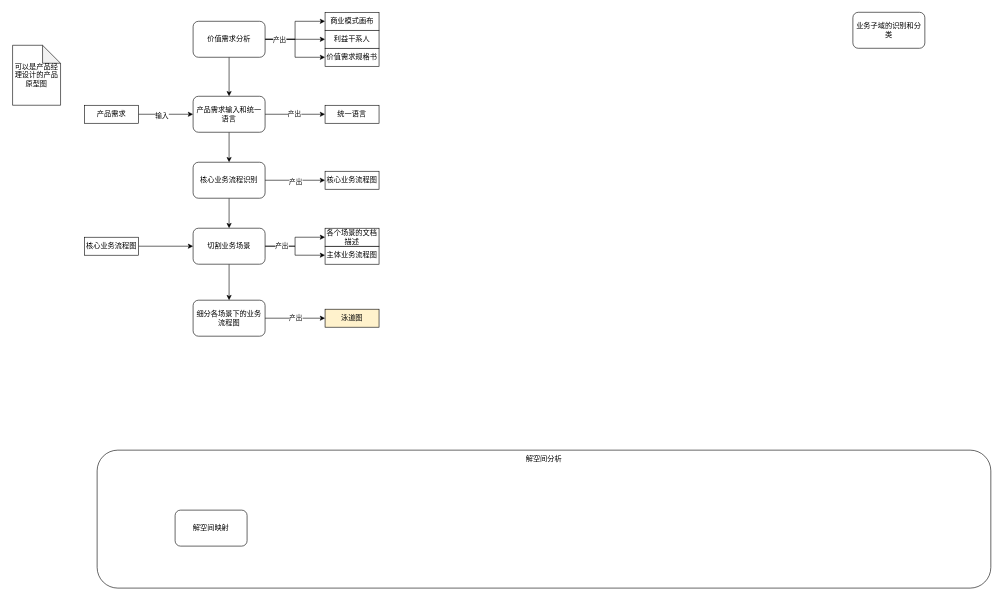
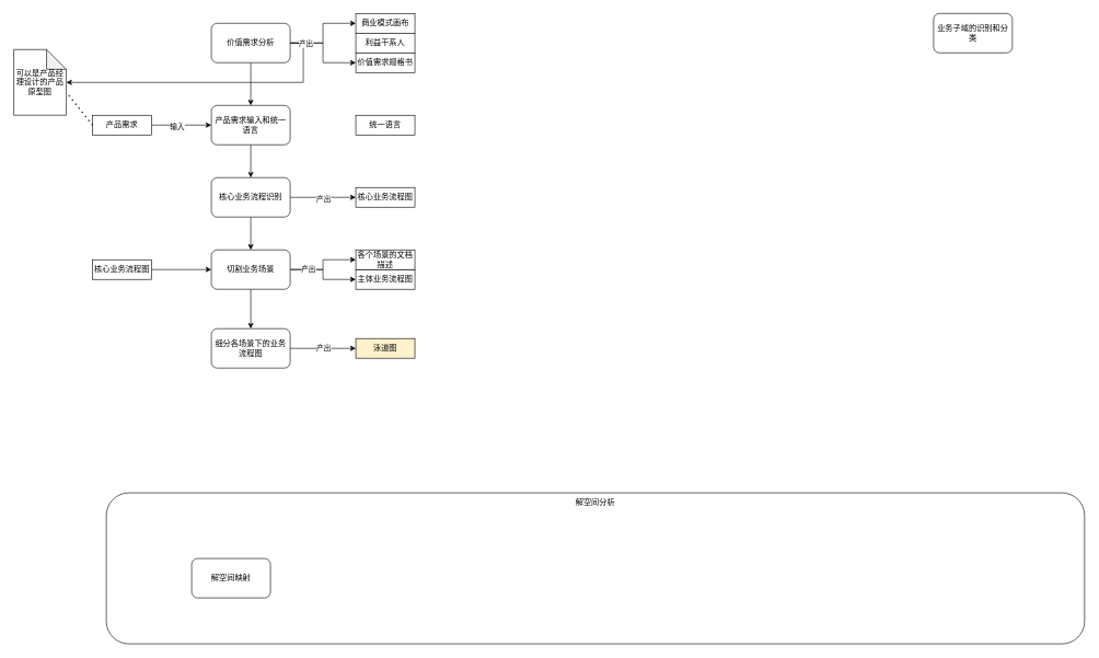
  <mxCell id="0" />
  <mxCell id="1" parent="0" />
  <mxCell id="2" value="解空间分析" style="rounded=1;whiteSpace=wrap;html=1;fillColor=none;verticalAlign=top;" vertex="1" parent="1"><mxGeometry x="161" y="750" width="1490" height="230" as="geometry" /></mxCell>
  <mxCell id="3" value="解空间映射" style="rounded=1;whiteSpace=wrap;html=1;" vertex="1" parent="1"><mxGeometry x="291" y="850" width="120" height="60" as="geometry" /></mxCell>
  <mxCell id="4" style="edgeStyle=orthogonalEdgeStyle;rounded=0;orthogonalLoop=1;jettySize=auto;html=1;exitX=1;exitY=0.5;exitDx=0;exitDy=0;entryX=0;entryY=0.5;entryDx=0;entryDy=0;" edge="1" parent="1" source="9" target="22"><mxGeometry relative="1" as="geometry" /></mxCell>
- <mxCell id="5" style="edgeStyle=orthogonalEdgeStyle;rounded=0;orthogonalLoop=1;jettySize=auto;html=1;exitX=1;exitY=0.5;exitDx=0;exitDy=0;entryX=0;entryY=0.5;entryDx=0;entryDy=0;" edge="1" parent="1" source="9" target="23"><mxGeometry relative="1" as="geometry" /></mxCell>
+ <mxCell id="5" style="edgeStyle=orthogonalEdgeStyle;rounded=0;orthogonalLoop=1;jettySize=auto;html=1;exitX=1;exitY=0.5;exitDx=0;exitDy=0;" edge="1" parent="1" source="9" target="28"><mxGeometry relative="1" as="geometry" /></mxCell>
  <mxCell id="6" style="edgeStyle=orthogonalEdgeStyle;rounded=0;orthogonalLoop=1;jettySize=auto;html=1;exitX=1;exitY=0.5;exitDx=0;exitDy=0;entryX=0;entryY=0.5;entryDx=0;entryDy=0;" edge="1" parent="1" source="9" target="24"><mxGeometry relative="1" as="geometry" /></mxCell>
  <mxCell id="7" value="产出" style="edgeLabel;html=1;align=center;verticalAlign=middle;resizable=0;points=[];" vertex="1" connectable="0" parent="6"><mxGeometry x="-0.646" relative="1" as="geometry"><mxPoint as="offset" /></mxGeometry></mxCell>
  <mxCell id="8" value="" style="edgeStyle=orthogonalEdgeStyle;rounded=0;orthogonalLoop=1;jettySize=auto;html=1;" edge="1" parent="1" source="9" target="13"><mxGeometry relative="1" as="geometry" /></mxCell>
  <mxCell id="9" value="价值需求分析" style="rounded=1;whiteSpace=wrap;html=1;" vertex="1" parent="1"><mxGeometry x="321" y="35" width="120" height="60" as="geometry" /></mxCell>
- <mxCell id="10" value="" style="edgeStyle=orthogonalEdgeStyle;rounded=0;orthogonalLoop=1;jettySize=auto;html=1;" edge="1" parent="1" source="13" target="30"><mxGeometry relative="1" as="geometry" /></mxCell>
- <mxCell id="11" value="产出" style="edgeLabel;html=1;align=center;verticalAlign=middle;resizable=0;points=[];" vertex="1" connectable="0" parent="10"><mxGeometry x="-0.04" y="1" relative="1" as="geometry"><mxPoint as="offset" /></mxGeometry></mxCell>
  <mxCell id="12" value="" style="edgeStyle=orthogonalEdgeStyle;rounded=0;orthogonalLoop=1;jettySize=auto;html=1;" edge="1" parent="1" source="13" target="17"><mxGeometry relative="1" as="geometry" /></mxCell>
  <mxCell id="13" value="产品需求输入和统一语言" style="rounded=1;whiteSpace=wrap;html=1;" vertex="1" parent="1"><mxGeometry x="321" y="160" width="120" height="60" as="geometry" /></mxCell>
  <mxCell id="14" value="" style="edgeStyle=orthogonalEdgeStyle;rounded=0;orthogonalLoop=1;jettySize=auto;html=1;" edge="1" parent="1" source="17" target="31"><mxGeometry relative="1" as="geometry" /></mxCell>
  <mxCell id="15" value="产出" style="edgeLabel;html=1;align=center;verticalAlign=middle;resizable=0;points=[];" vertex="1" connectable="0" parent="14"><mxGeometry y="-1" relative="1" as="geometry"><mxPoint as="offset" /></mxGeometry></mxCell>
  <mxCell id="16" value="" style="edgeStyle=orthogonalEdgeStyle;rounded=0;orthogonalLoop=1;jettySize=auto;html=1;" edge="1" parent="1" source="17" target="36"><mxGeometry relative="1" as="geometry" /></mxCell>
  <mxCell id="17" value="核心业务流程识别" style="rounded=1;whiteSpace=wrap;html=1;" vertex="1" parent="1"><mxGeometry x="321" y="270" width="120" height="60" as="geometry" /></mxCell>
  <mxCell id="18" value="" style="edgeStyle=orthogonalEdgeStyle;rounded=0;orthogonalLoop=1;jettySize=auto;html=1;" edge="1" parent="1" source="20" target="38"><mxGeometry relative="1" as="geometry" /></mxCell>
  <mxCell id="19" value="产出" style="edgeLabel;html=1;align=center;verticalAlign=middle;resizable=0;points=[];" vertex="1" connectable="0" parent="18"><mxGeometry y="1" relative="1" as="geometry"><mxPoint as="offset" /></mxGeometry></mxCell>
  <mxCell id="20" value="细分各场景下的业务流程图" style="rounded=1;whiteSpace=wrap;html=1;" vertex="1" parent="1"><mxGeometry x="321" y="500" width="120" height="60" as="geometry" /></mxCell>
  <mxCell id="21" value="业务子域的识别和分类" style="rounded=1;whiteSpace=wrap;html=1;" vertex="1" parent="1"><mxGeometry x="1421" y="20" width="120" height="60" as="geometry" /></mxCell>
  <mxCell id="22" value="商业模式画布" style="rounded=0;whiteSpace=wrap;html=1;" vertex="1" parent="1"><mxGeometry x="541" y="20" width="90" height="30" as="geometry" /></mxCell>
  <mxCell id="23" value="利益干系人" style="rounded=0;whiteSpace=wrap;html=1;" vertex="1" parent="1"><mxGeometry x="541" y="50" width="90" height="30" as="geometry" /></mxCell>
  <mxCell id="24" value="价值需求规格书" style="rounded=0;whiteSpace=wrap;html=1;" vertex="1" parent="1"><mxGeometry x="541" y="80" width="90" height="30" as="geometry" /></mxCell>
  <mxCell id="25" style="edgeStyle=orthogonalEdgeStyle;rounded=0;orthogonalLoop=1;jettySize=auto;html=1;exitX=1;exitY=0.5;exitDx=0;exitDy=0;entryX=0;entryY=0.5;entryDx=0;entryDy=0;" edge="1" parent="1" source="27" target="13"><mxGeometry relative="1" as="geometry" /></mxCell>
  <mxCell id="26" value="输入" style="edgeLabel;html=1;align=center;verticalAlign=middle;resizable=0;points=[];" vertex="1" connectable="0" parent="25"><mxGeometry x="-0.16" y="-2" relative="1" as="geometry"><mxPoint as="offset" /></mxGeometry></mxCell>
  <mxCell id="27" value="产品需求" style="rounded=0;whiteSpace=wrap;html=1;" vertex="1" parent="1"><mxGeometry x="140" y="175" width="90" height="30" as="geometry" /></mxCell>
  <mxCell id="28" value="可以是产品经理设计的产品原型图" style="shape=note;whiteSpace=wrap;html=1;backgroundOutline=1;darkOpacity=0.05;" vertex="1" parent="1"><mxGeometry x="20" y="75" width="80" height="100" as="geometry" /></mxCell>
+ <mxCell id="29" value="" style="endArrow=none;dashed=1;html=1;dashPattern=1 3;strokeWidth=2;rounded=0;exitX=0;exitY=0.5;exitDx=0;exitDy=0;entryX=0;entryY=0;entryDx=80;entryDy=65;entryPerimeter=0;" edge="1" parent="1" source="27" target="28"><mxGeometry width="50" height="50" relative="1" as="geometry"><mxPoint x="590" y="220" as="sourcePoint" /><mxPoint x="640" y="170" as="targetPoint" /></mxGeometry></mxCell>
  <mxCell id="30" value="统一语言" style="rounded=0;whiteSpace=wrap;html=1;" vertex="1" parent="1"><mxGeometry x="541" y="175" width="90" height="30" as="geometry" /></mxCell>
  <mxCell id="31" value="核心业务流程图" style="rounded=0;whiteSpace=wrap;html=1;" vertex="1" parent="1"><mxGeometry x="541" y="285" width="90" height="30" as="geometry" /></mxCell>
  <mxCell id="32" style="edgeStyle=orthogonalEdgeStyle;rounded=0;orthogonalLoop=1;jettySize=auto;html=1;exitX=1;exitY=0.5;exitDx=0;exitDy=0;" edge="1" parent="1" source="36" target="39"><mxGeometry relative="1" as="geometry" /></mxCell>
  <mxCell id="33" style="edgeStyle=orthogonalEdgeStyle;rounded=0;orthogonalLoop=1;jettySize=auto;html=1;exitX=1;exitY=0.5;exitDx=0;exitDy=0;entryX=0;entryY=0.5;entryDx=0;entryDy=0;" edge="1" parent="1" source="36" target="37"><mxGeometry relative="1" as="geometry" /></mxCell>
  <mxCell id="34" value="产出" style="edgeLabel;html=1;align=center;verticalAlign=middle;resizable=0;points=[];" vertex="1" connectable="0" parent="33"><mxGeometry x="-0.53" y="1" relative="1" as="geometry"><mxPoint as="offset" /></mxGeometry></mxCell>
  <mxCell id="35" value="" style="edgeStyle=orthogonalEdgeStyle;rounded=0;orthogonalLoop=1;jettySize=auto;html=1;" edge="1" parent="1" source="36" target="20"><mxGeometry relative="1" as="geometry" /></mxCell>
  <mxCell id="36" value="切割业务场景" style="rounded=1;whiteSpace=wrap;html=1;" vertex="1" parent="1"><mxGeometry x="321" y="380" width="120" height="60" as="geometry" /></mxCell>
  <mxCell id="37" value="主体业务流程图" style="rounded=0;whiteSpace=wrap;html=1;" vertex="1" parent="1"><mxGeometry x="541" y="410" width="90" height="30" as="geometry" /></mxCell>
  <mxCell id="38" value="泳道图" style="rounded=0;whiteSpace=wrap;html=1;fillColor=#fff2cc;" vertex="1" parent="1"><mxGeometry x="541" y="515" width="90" height="30" as="geometry" /></mxCell>
  <mxCell id="39" value="各个场景的文档描述" style="rounded=0;whiteSpace=wrap;html=1;" vertex="1" parent="1"><mxGeometry x="541" y="380" width="90" height="30" as="geometry" /></mxCell>
  <mxCell id="40" value="" style="edgeStyle=orthogonalEdgeStyle;rounded=0;orthogonalLoop=1;jettySize=auto;html=1;" edge="1" parent="1" source="41" target="36"><mxGeometry relative="1" as="geometry" /></mxCell>
  <mxCell id="41" value="核心业务流程图" style="rounded=0;whiteSpace=wrap;html=1;" vertex="1" parent="1"><mxGeometry x="140" y="395" width="90" height="30" as="geometry" /></mxCell>
